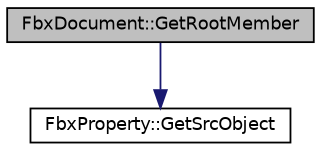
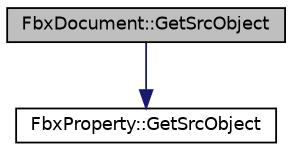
  digraph {
    rankdir=TB
    node [color=black fontname=Helvetica fontsize=10 shape=record style=filled]
-   n1 [fillcolor=grey75 fontcolor=black height=0.2 label="FbxDocument::GetRootMember" width=0.4]
+   n1 [fillcolor=grey75 fontcolor=black height=0.2 label="FbxDocument::GetSrcObject" width=0.4]
    n2 [fillcolor=white height=0.2 label="FbxProperty::GetSrcObject" width=0.4]
    n1 -> n2 [color=midnightblue fontname=Helvetica fontsize=10 labelfontname=Helvetica labelfontsize=10 style=solid]
  }
